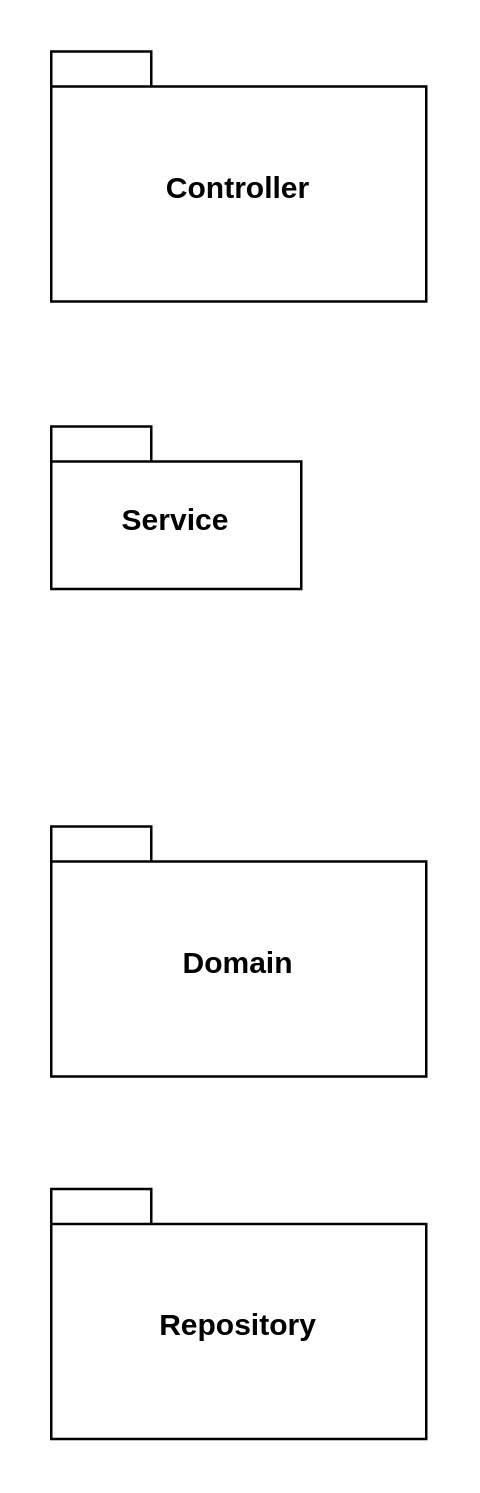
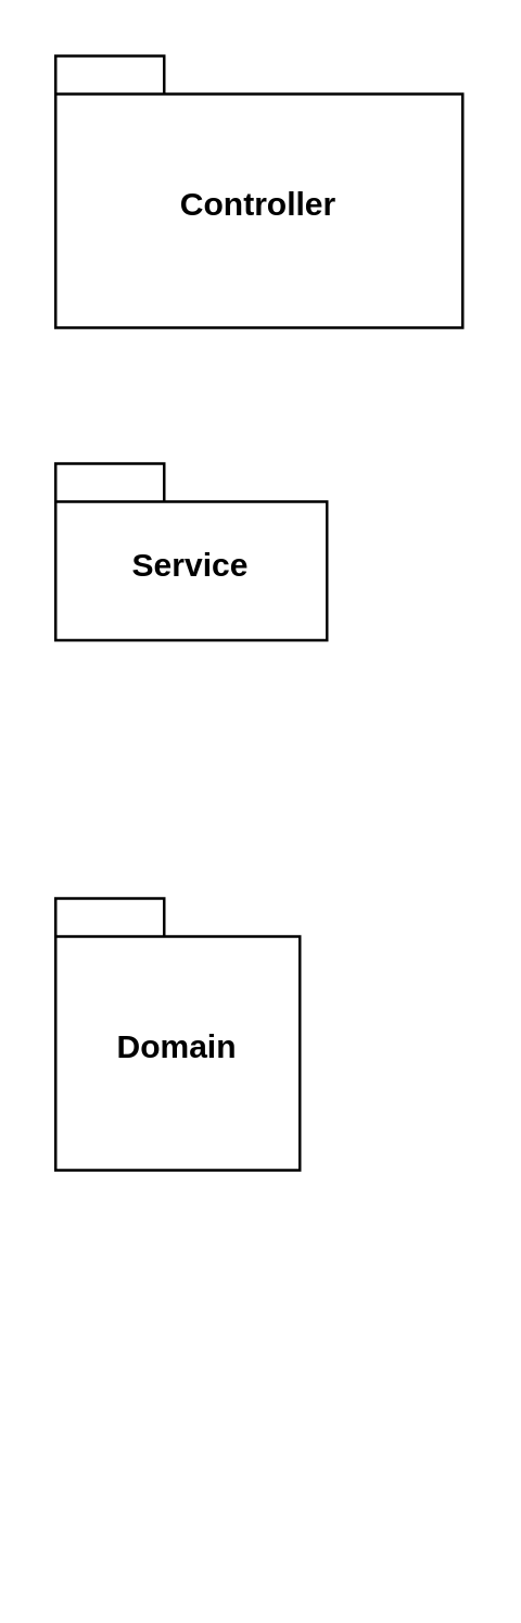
  <mxCell id="0" />
  <mxCell id="1" parent="0" />
  <mxCell id="2" value="Controller" style="shape=folder;fontStyle=1;spacingTop=10;tabWidth=40;tabHeight=14;tabPosition=left;html=1;whiteSpace=wrap;" vertex="1" parent="1"><mxGeometry x="20" y="20" width="150" height="100" as="geometry" /></mxCell>
  <mxCell id="3" value="Service" style="shape=folder;fontStyle=1;spacingTop=10;tabWidth=40;tabHeight=14;tabPosition=left;html=1;whiteSpace=wrap;" vertex="1" parent="1"><mxGeometry x="20" y="170" width="100" height="65" as="geometry" /></mxCell>
- <mxCell id="4" value="Domain" style="shape=folder;fontStyle=1;spacingTop=10;tabWidth=40;tabHeight=14;tabPosition=left;html=1;whiteSpace=wrap;" vertex="1" parent="1"><mxGeometry x="20" y="330" width="150" height="100" as="geometry" /></mxCell>
- <mxCell id="5" value="Repository" style="shape=folder;fontStyle=1;spacingTop=10;tabWidth=40;tabHeight=14;tabPosition=left;html=1;whiteSpace=wrap;" vertex="1" parent="1"><mxGeometry x="20" y="475" width="150" height="100" as="geometry" /></mxCell>
+ <mxCell id="4" value="Domain" style="shape=folder;fontStyle=1;spacingTop=10;tabWidth=40;tabHeight=14;tabPosition=left;html=1;whiteSpace=wrap;" vertex="1" parent="1"><mxGeometry x="20" y="330" width="90" height="100" as="geometry" /></mxCell>
